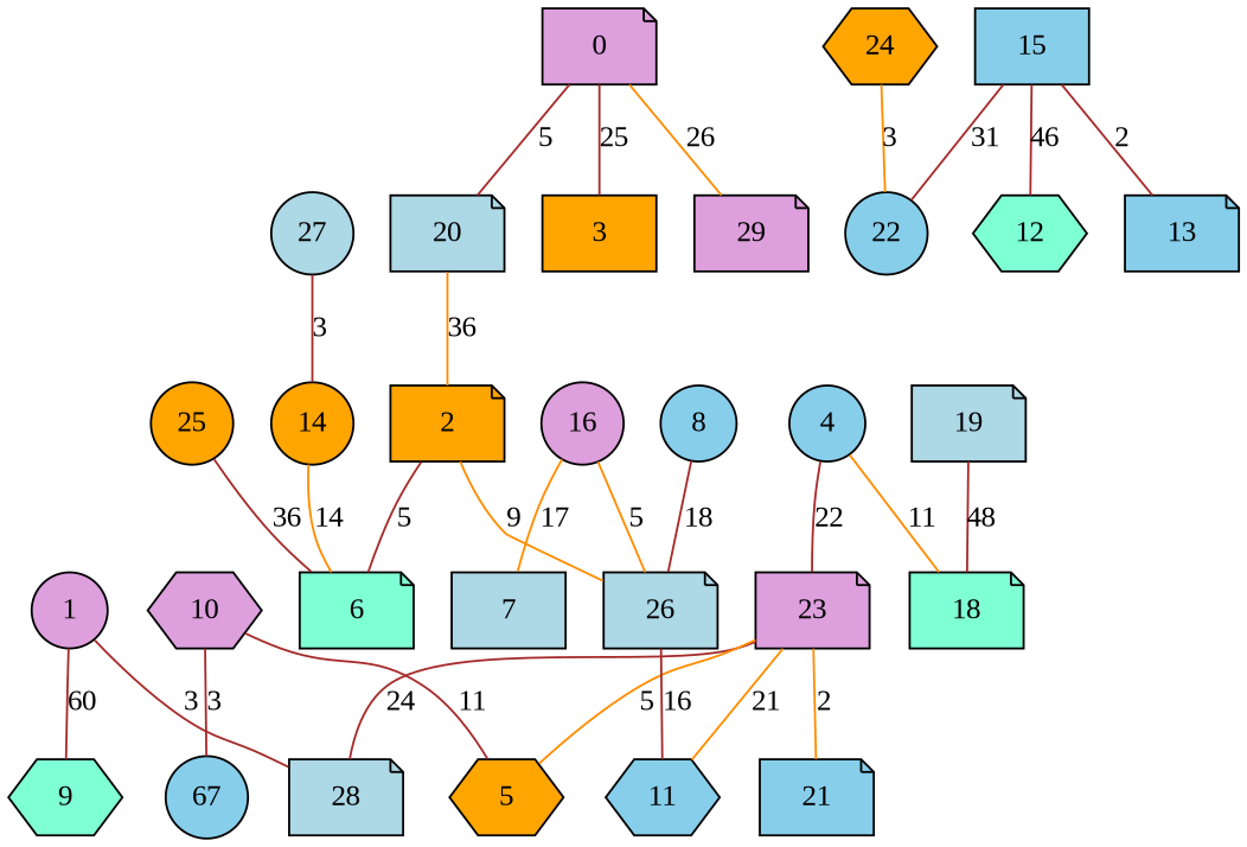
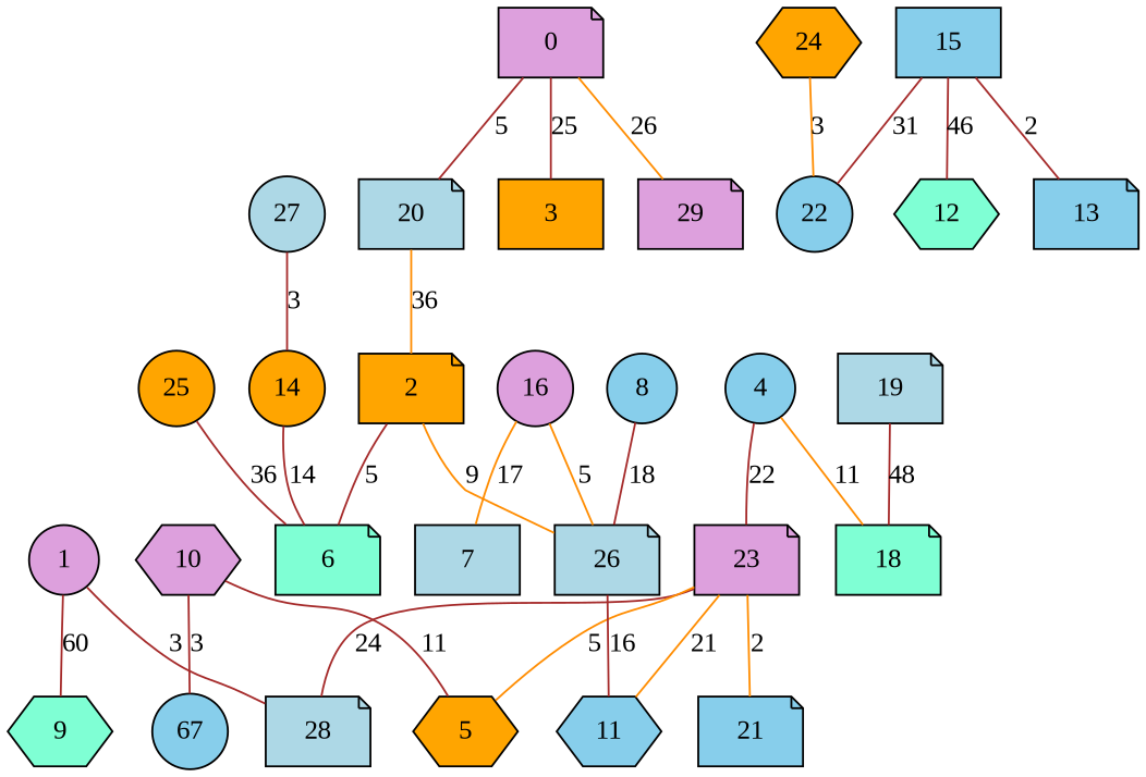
  graph {
    fontname="Liberation Serif"
    node [fillcolor=skyblue fontname="Liberation Serif" shape=note style=filled]
    edge [color=brown fontname="Liberation Serif"]
    23 [fillcolor=plum]
    21
    28 [fillcolor=lightblue]
    5 [fillcolor=orange shape=hexagon]
    11 [shape=hexagon]
    15 [shape=box]
    13
    22 [shape=circle]
    12 [fillcolor=aquamarine shape=hexagon]
    10 [fillcolor=plum shape=hexagon]
    n11 [label=67 shape=circle]
    1 [fillcolor=plum shape=circle]
    9 [fillcolor=aquamarine shape=hexagon]
    27 [fillcolor=lightblue shape=circle]
    14 [fillcolor=orange shape=circle]
    6 [fillcolor=aquamarine]
    24 [fillcolor=orange shape=hexagon]
    18 [fillcolor=aquamarine]
    0 [fillcolor=plum]
    20 [fillcolor=lightblue]
    3 [fillcolor=orange shape=box]
    29 [fillcolor=plum]
    2 [fillcolor=orange]
    26 [fillcolor=lightblue]
    16 [fillcolor=plum shape=circle]
    7 [fillcolor=lightblue shape=box]
    4 [shape=circle]
    8 [shape=circle]
    25 [fillcolor=orange shape=circle]
    19 [fillcolor=lightblue]
    23 -- 21 [color=darkorange label=2]
    23 -- 28 [label=24]
    23 -- 5 [color=darkorange label=5]
    23 -- 11 [color=darkorange label=21]
    15 -- 13 [label=2]
    15 -- 22 [label=31]
    15 -- 12 [label=46]
    10 -- 5 [label=11]
    10 -- n11 [label=3]
    1 -- 28 [label=3]
    1 -- 9 [label=60]
    27 -- 14 [label=3]
-   14 -- 6 [color=darkorange label=14]
+   14 -- 6 [label=14]
    24 -- 22 [color=darkorange label=3]
    0 -- 20 [label=5]
    0 -- 3 [label=25]
    0 -- 29 [color=darkorange label=26]
    20 -- 2 [color=darkorange label=36]
    2 -- 6 [label=5]
    2 -- 26 [color=darkorange label=9]
    26 -- 11 [label=16]
    16 -- 26 [color=darkorange label=5]
    16 -- 7 [color=darkorange label=17]
    4 -- 23 [label=22]
    4 -- 18 [color=darkorange label=11]
    8 -- 26 [label=18]
    25 -- 6 [label=36]
    19 -- 18 [label=48]
  }
